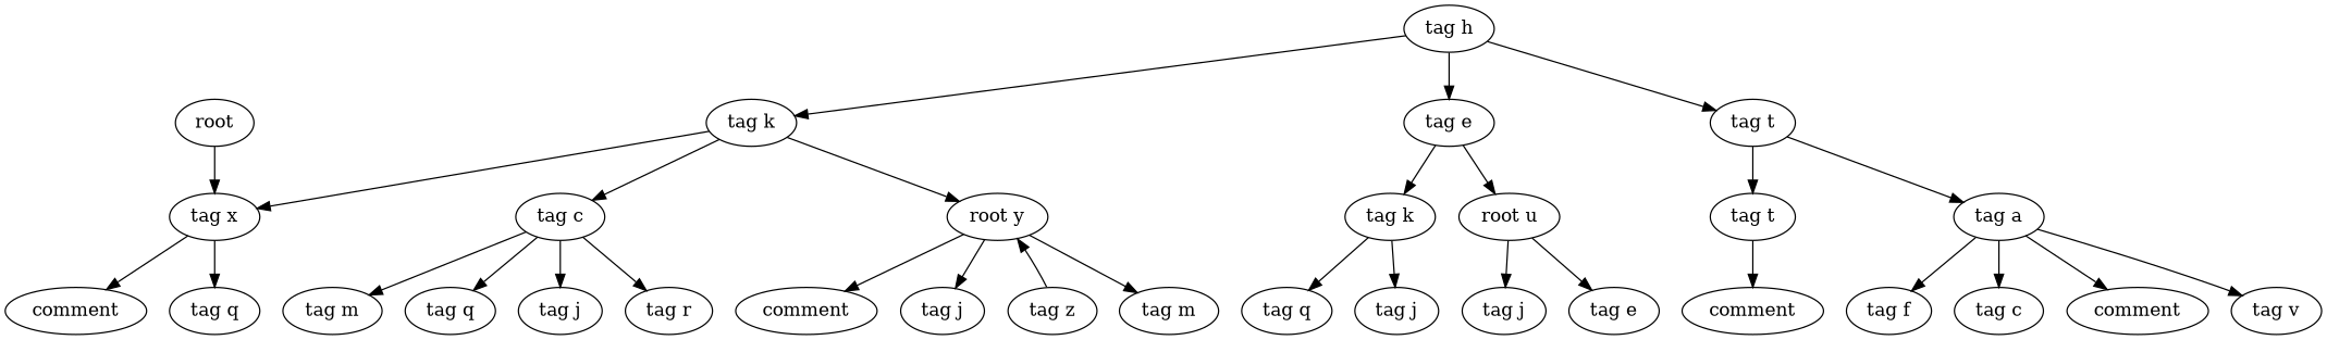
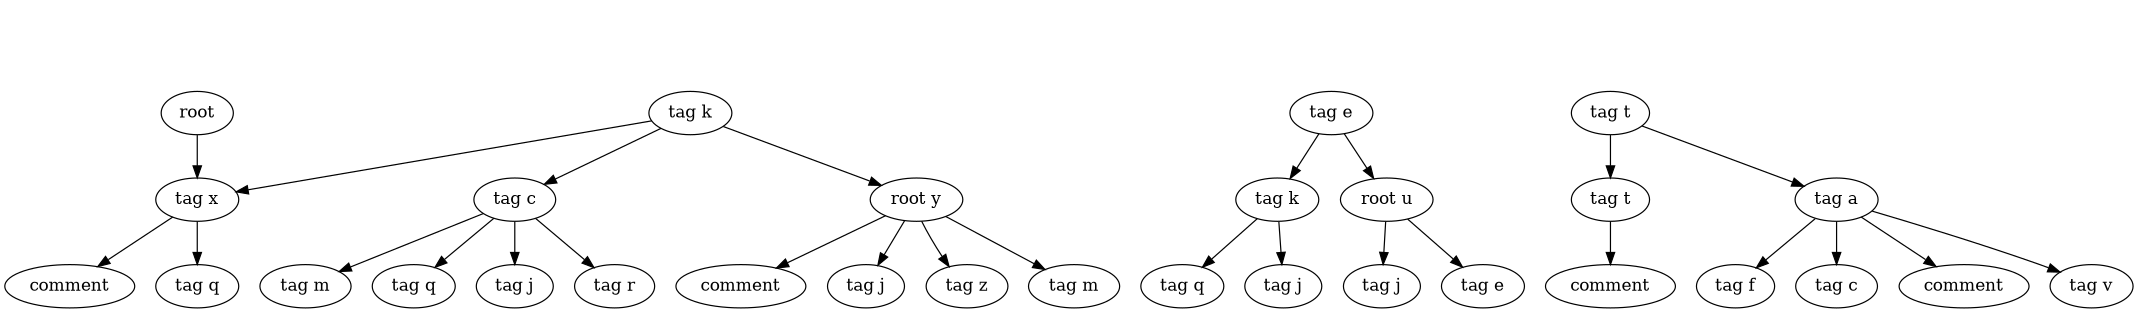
  digraph {
    n1 [label=root]
    n2 [label="tag x"]
-   n3 [label="tag h"]
    n4 [label="tag t"]
    n5 [label="tag k"]
    n6 [label="tag e"]
    n7 [label="tag a"]
    n8 [label="tag t"]
    n9 [label="root y"]
    n10 [label="tag c"]
    n11 [label="root u"]
    n12 [label="tag k"]
    n13 [label="tag c"]
    n14 [label=comment]
    n15 [label="tag v"]
    n16 [label="tag f"]
    n17 [label=comment]
    n18 [label="tag q"]
    n19 [label=comment]
    n20 [label="tag z"]
    n21 [label="tag m"]
    n22 [label=comment]
    n23 [label="tag j"]
    n24 [label="tag j"]
    n25 [label="tag r"]
    n26 [label="tag m"]
    n27 [label="tag q"]
    n28 [label="tag j"]
    n29 [label="tag e"]
    n30 [label="tag q"]
    n31 [label="tag j"]
    n1 -> n2
    n2 -> n18
    n2 -> n19
-   n3 -> n4
-   n3 -> n5
-   n3 -> n6
    n4 -> n7
    n4 -> n8
    n5 -> n2
    n5 -> n9
    n5 -> n10
    n6 -> n11
    n6 -> n12
    n7 -> n13
    n7 -> n14
    n7 -> n15
    n7 -> n16
    n8 -> n17
-   n20 -> n9
+   n9 -> n20
    n9 -> n21
    n9 -> n22
    n9 -> n23
    n10 -> n24
    n10 -> n25
    n10 -> n26
    n10 -> n27
    n11 -> n28
    n11 -> n29
    n12 -> n30
    n12 -> n31
  }
